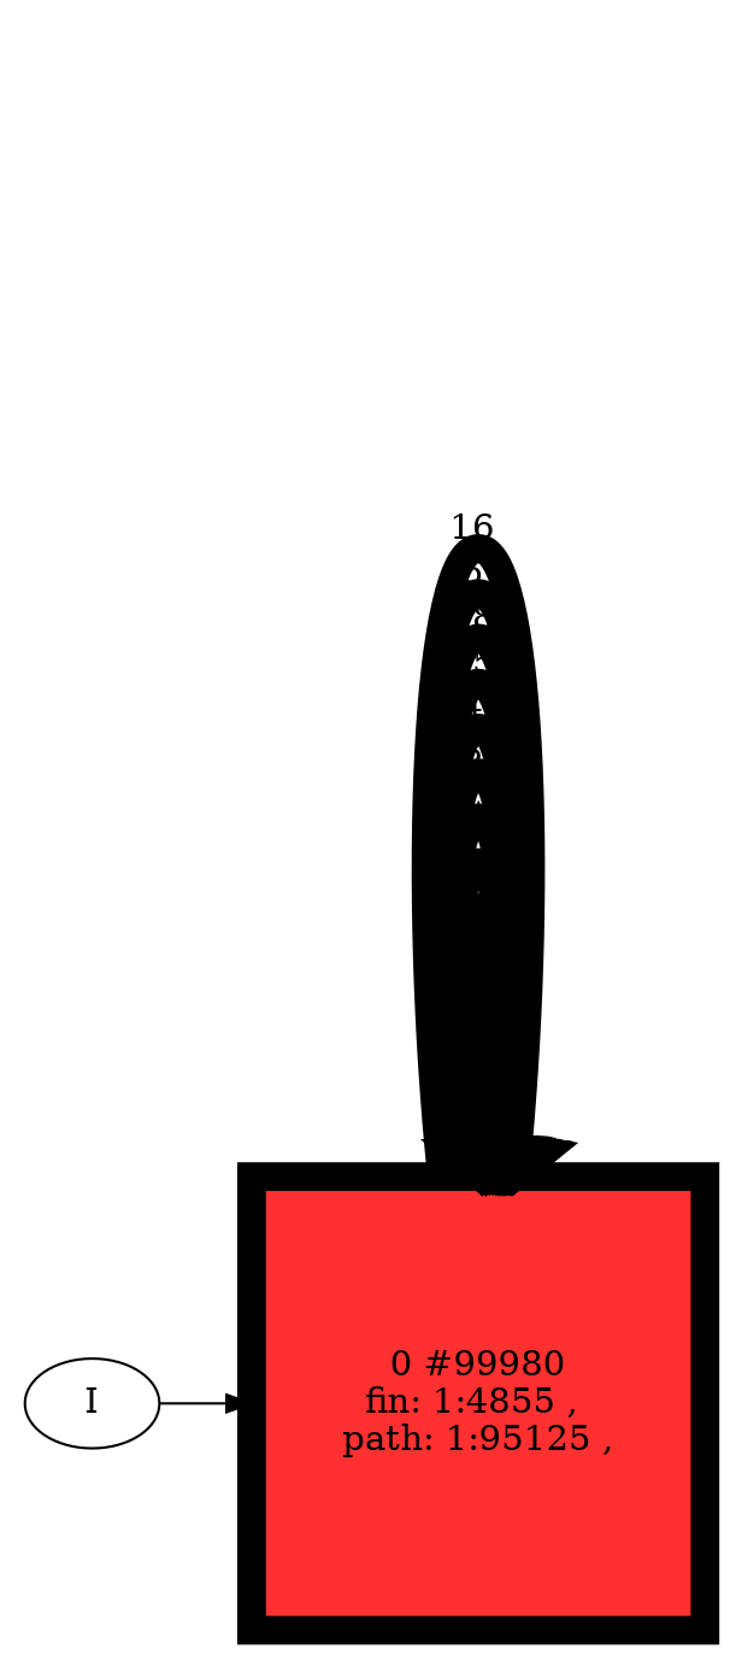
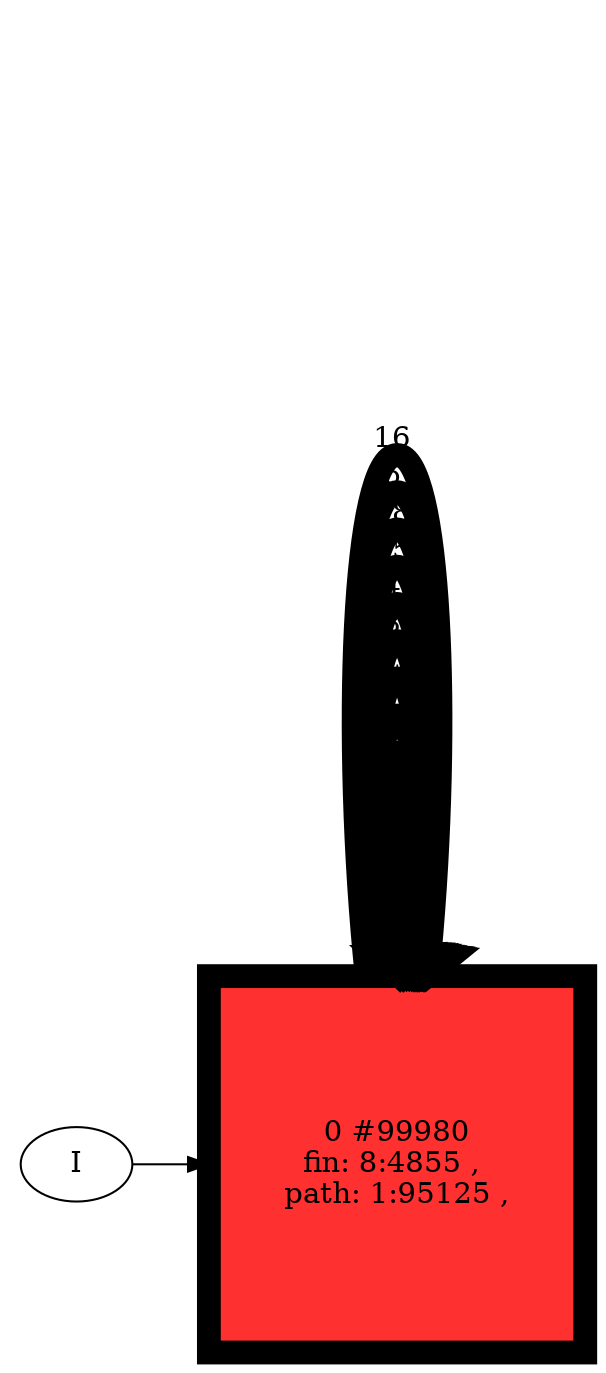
  digraph {
    rankdir=LR
    edge [penwidth=11.5127]
-   n1 [fillcolor=firebrick1 height=2.52675 label="0 #99980\nfin: 1:4855 , \n path: 1:95125 , " penwidth=11.5127 shape=box style=filled width=2.52675]
+   n1 [fillcolor=firebrick1 height=2.52675 label="0 #99980\nfin: 8:4855 , \n path: 1:95125 , " penwidth=11.5127 shape=box style=filled width=2.52675]
    I
    n1 -> n1 [label="5 "]
    n1 -> n1 [label="22 "]
    n1 -> n1 [label="11 "]
    n1 -> n1 [label="9 "]
    n1 -> n1 [label="26 "]
    n1 -> n1 [label="23 "]
    n1 -> n1 [label="21 "]
    n1 -> n1 [label="2 "]
    n1 -> n1 [label="3 "]
    n1 -> n1 [label="4 "]
    n1 -> n1 [label="25 "]
    n1 -> n1 [label="18 "]
    n1 -> n1 [label="6 "]
    n1 -> n1 [label="16 "]
    I -> n1 [penwidth=""]
  }
